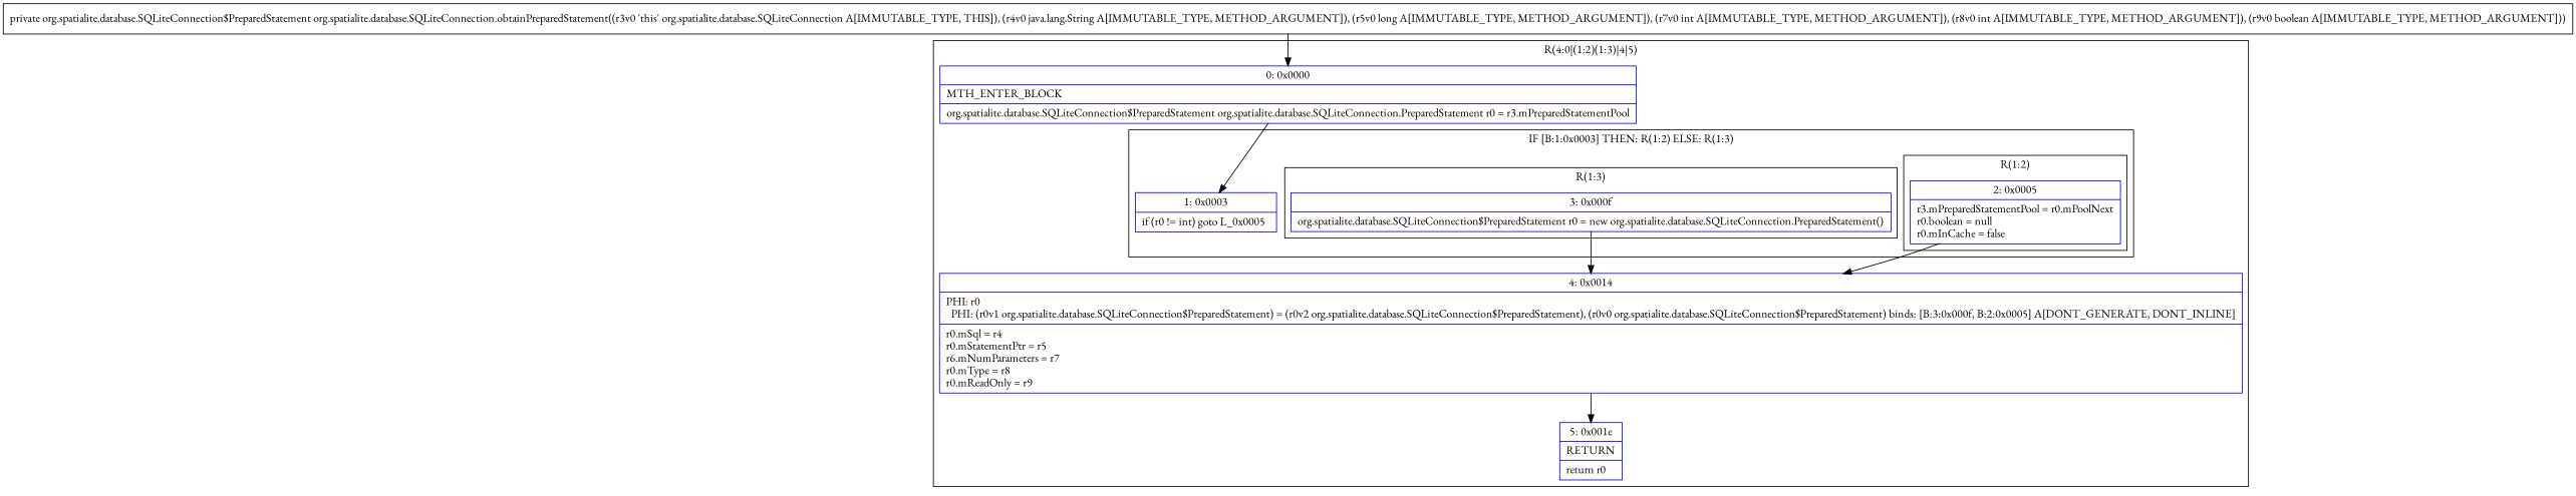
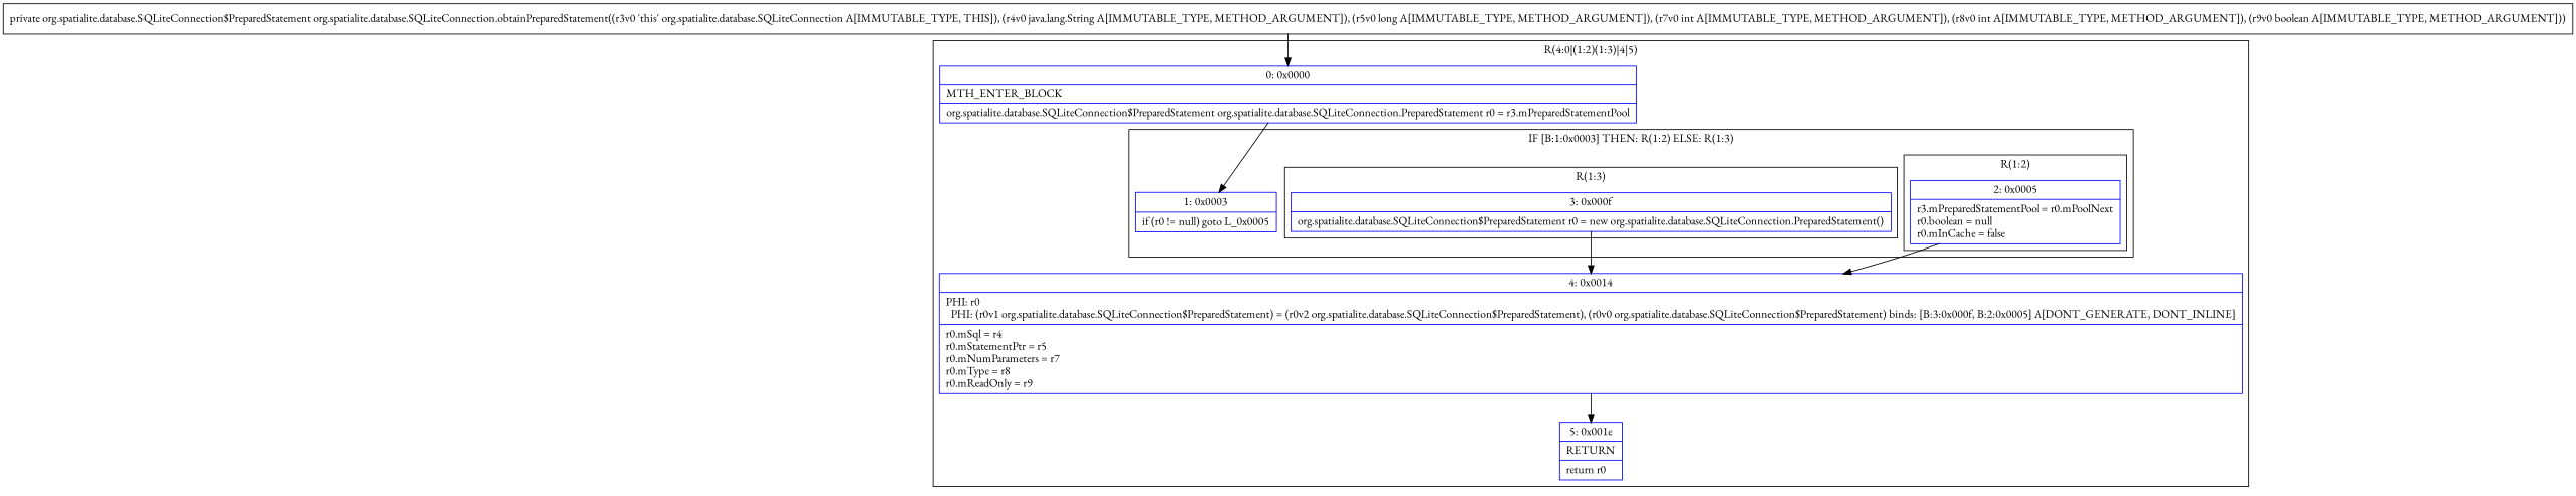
  digraph {
    fontname="EB Garamond"
    node [color=blue fontname="EB Garamond" shape=record]
    edge [fontname="EB Garamond"]
    n1 [label="{2\:\ 0x0005|r3.mPreparedStatementPool = r0.mPoolNext\lr0.boolean = null\lr0.mInCache = false\l}"]
    n2 [label="{3\:\ 0x000f|org.spatialite.database.SQLiteConnection$PreparedStatement r0 = new org.spatialite.database.SQLiteConnection.PreparedStatement()\l}"]
-   n3 [label="{1\:\ 0x0003|if (r0 != int) goto L_0x0005\l}"]
+   n3 [label="{1\:\ 0x0003|if (r0 != null) goto L_0x0005\l}"]
    n4 [label="{0\:\ 0x0000|MTH_ENTER_BLOCK\l|org.spatialite.database.SQLiteConnection$PreparedStatement org.spatialite.database.SQLiteConnection.PreparedStatement r0 = r3.mPreparedStatementPool\l}"]
-   n5 [label="{4\:\ 0x0014|PHI: r0 \l  PHI: (r0v1 org.spatialite.database.SQLiteConnection$PreparedStatement) = (r0v2 org.spatialite.database.SQLiteConnection$PreparedStatement), (r0v0 org.spatialite.database.SQLiteConnection$PreparedStatement) binds: [B:3:0x000f, B:2:0x0005] A[DONT_GENERATE, DONT_INLINE]\l|r0.mSql = r4\lr0.mStatementPtr = r5\lr6.mNumParameters = r7\lr0.mType = r8\lr0.mReadOnly = r9\l}"]
+   n5 [label="{4\:\ 0x0014|PHI: r0 \l  PHI: (r0v1 org.spatialite.database.SQLiteConnection$PreparedStatement) = (r0v2 org.spatialite.database.SQLiteConnection$PreparedStatement), (r0v0 org.spatialite.database.SQLiteConnection$PreparedStatement) binds: [B:3:0x000f, B:2:0x0005] A[DONT_GENERATE, DONT_INLINE]\l|r0.mSql = r4\lr0.mStatementPtr = r5\lr0.mNumParameters = r7\lr0.mType = r8\lr0.mReadOnly = r9\l}"]
    n6 [label="{5\:\ 0x001e|RETURN\l|return r0\l}"]
    n7 [label="{private org.spatialite.database.SQLiteConnection$PreparedStatement org.spatialite.database.SQLiteConnection.obtainPreparedStatement((r3v0 'this' org.spatialite.database.SQLiteConnection A[IMMUTABLE_TYPE, THIS]), (r4v0 java.lang.String A[IMMUTABLE_TYPE, METHOD_ARGUMENT]), (r5v0 long A[IMMUTABLE_TYPE, METHOD_ARGUMENT]), (r7v0 int A[IMMUTABLE_TYPE, METHOD_ARGUMENT]), (r8v0 int A[IMMUTABLE_TYPE, METHOD_ARGUMENT]), (r9v0 boolean A[IMMUTABLE_TYPE, METHOD_ARGUMENT])) }" color=""]
    subgraph cluster_1 {
      label="R(4:0|(1:2)(1:3)|4|5)"
      n4
      n5
      n6
      subgraph cluster_2 {
        label="IF [B:1:0x0003] THEN: R(1:2) ELSE: R(1:3)"
        n3
        subgraph cluster_3 {
          label="R(1:2)"
          n1
        }
        subgraph cluster_4 {
          label="R(1:3)"
          n2
        }
      }
    }
    n1 -> n5
    n2 -> n5
    n4 -> n3
    n5 -> n6
    n7 -> n4
  }
